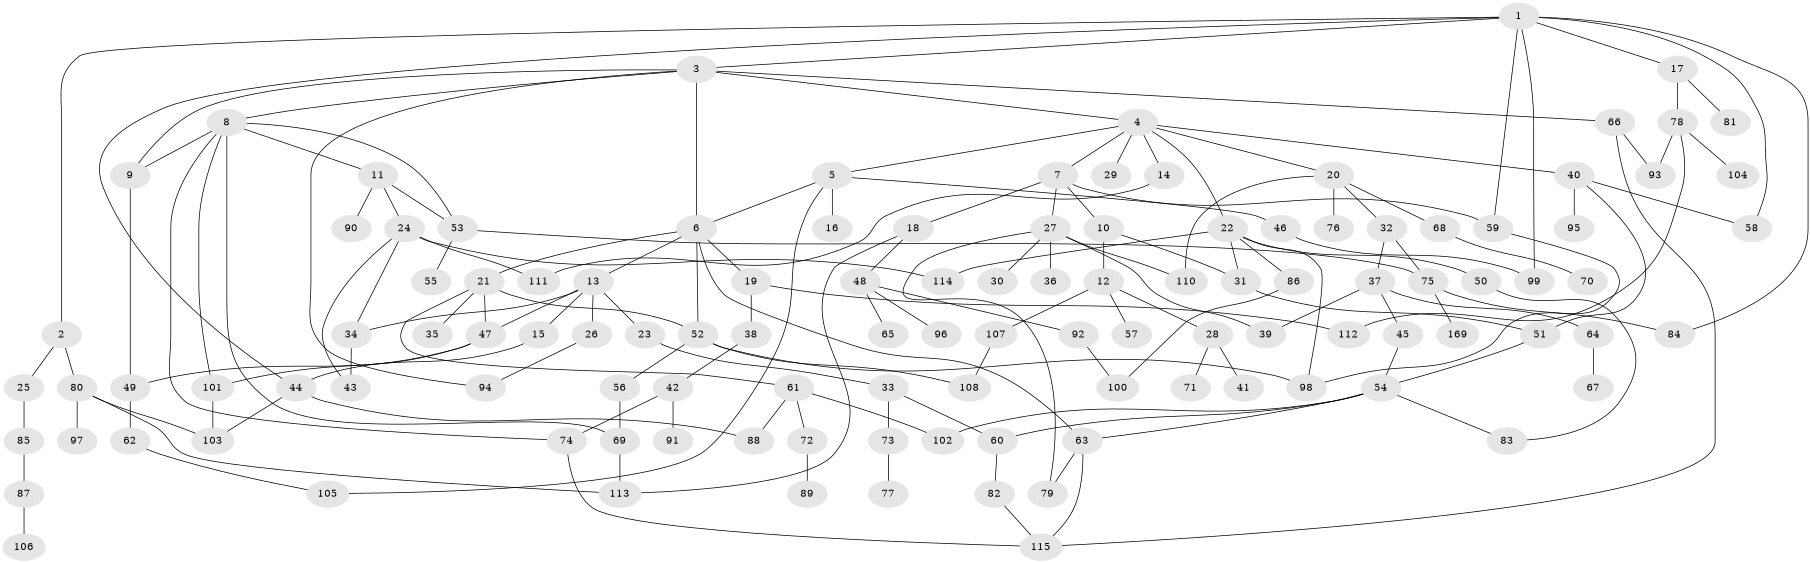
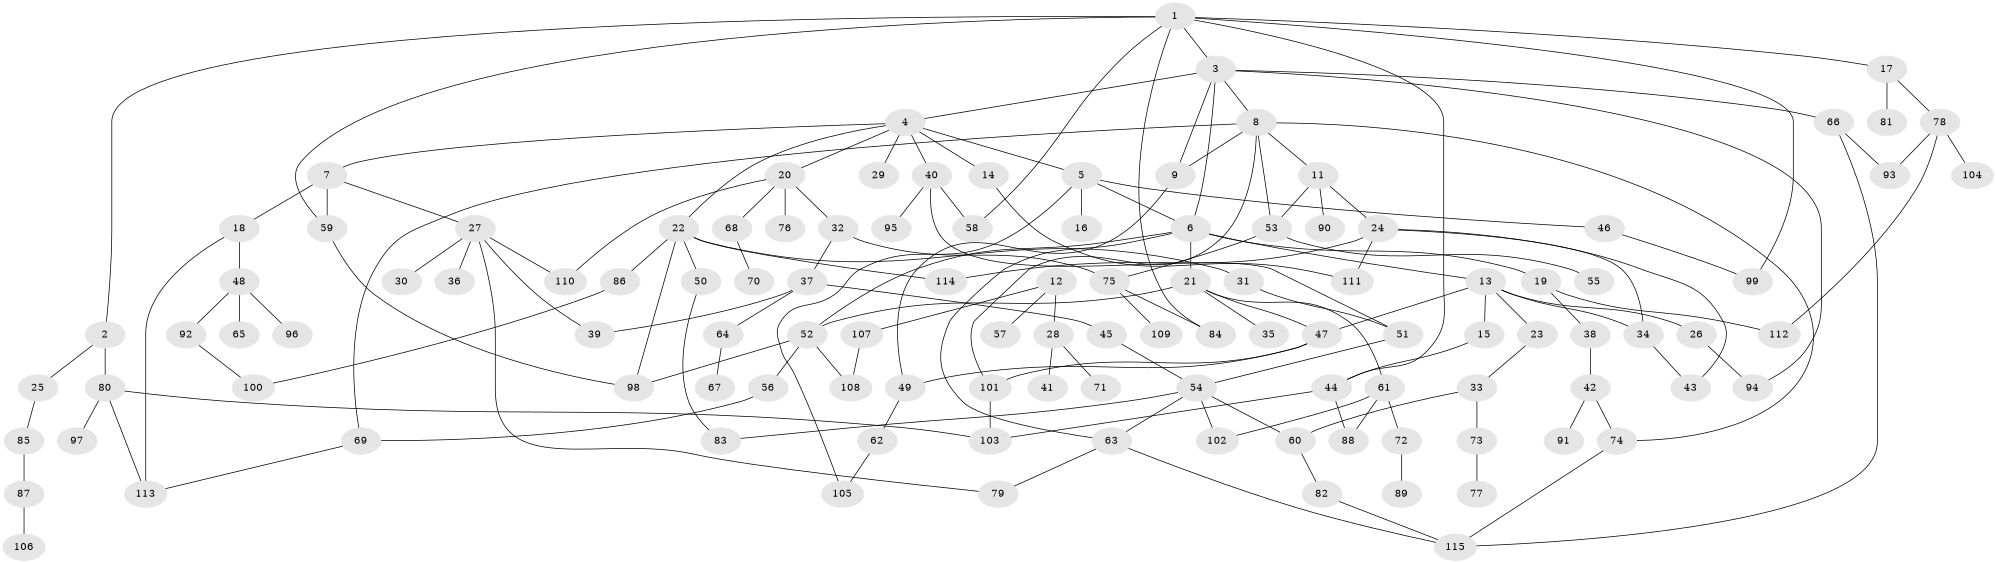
  graph {
    node [color=gray90 style=filled]
    1
    2
    3
    17
    44
    58
    59
    84
    99
    25
    80
    4
    6
    8
    9
    66
    94
    78
    81
    88
    103
    98
    85
    113
    97
    5
    7
    14
    20
    22
    29
    40
    13
    19
    21
    52
    63
    11
    53
    69
    74
    101
    49
    115
    93
    16
    46
    105
-   10
    18
    27
    111
    32
    68
    76
    110
    31
    50
    86
    114
    51
    95
    15
    23
    26
    34
    47
    38
    112
    35
    61
    56
    108
    79
    12
    48
    30
    36
    39
    24
    90
    75
    55
    62
    28
    57
    107
    43
    41
    71
    33
    104
    92
    65
    96
    42
    37
    70
    102
    72
    83
    100
    60
    73
    87
    54
    45
    64
-   109 [label=169]
+   109
    82
    77
    67
    91
    89
    106
    1 -- 2
    1 -- 3
    1 -- 17
    1 -- 44
    1 -- 58
    1 -- 59
    1 -- 84
    1 -- 99
    2 -- 25
    2 -- 80
    3 -- 4
    3 -- 6
    3 -- 8
    3 -- 9
    3 -- 66
    3 -- 94
    17 -- 78
    17 -- 81
    44 -- 88
    44 -- 103
    59 -- 98
    25 -- 85
    80 -- 103
    80 -- 113
    80 -- 97
    4 -- 5
    4 -- 7
    4 -- 14
    4 -- 20
    4 -- 22
    4 -- 29
    4 -- 40
    6 -- 13
    6 -- 19
    6 -- 21
    6 -- 52
    6 -- 63
    8 -- 9
    8 -- 11
    8 -- 53
    8 -- 69
    8 -- 74
    8 -- 101
    9 -- 49
    66 -- 115
    66 -- 93
    78 -- 93
    78 -- 112
    78 -- 104
    85 -- 87
    5 -- 6
    5 -- 16
    5 -- 46
    5 -- 105
    7 -- 59
-   7 -- 10
    7 -- 18
    7 -- 27
    14 -- 111
    20 -- 32
    20 -- 68
    20 -- 76
    20 -- 110
    22 -- 98
    22 -- 31
    22 -- 50
    22 -- 86
    22 -- 114
    40 -- 58
    40 -- 51
    40 -- 95
    13 -- 15
    13 -- 23
    13 -- 26
    13 -- 34
    13 -- 47
    19 -- 38
    19 -- 112
    21 -- 52
    21 -- 47
    21 -- 35
    21 -- 61
    52 -- 98
    52 -- 56
    52 -- 108
    63 -- 115
    63 -- 79
    11 -- 53
    11 -- 24
    11 -- 90
    53 -- 75
    53 -- 55
    69 -- 113
    74 -- 115
    101 -- 103
    49 -- 62
    46 -- 99
-   10 -- 31
-   10 -- 12
    18 -- 113
    18 -- 48
    27 -- 110
    27 -- 79
    27 -- 30
    27 -- 36
    27 -- 39
    32 -- 75
    32 -- 37
    68 -- 70
    31 -- 51
    50 -- 83
    86 -- 100
    51 -- 54
    15 -- 44
    23 -- 33
    26 -- 94
    34 -- 43
    47 -- 101
    47 -- 49
    38 -- 42
    61 -- 88
    61 -- 102
    61 -- 72
    56 -- 69
    12 -- 28
    12 -- 57
    12 -- 107
    48 -- 92
    48 -- 65
    48 -- 96
    24 -- 111
    24 -- 114
    24 -- 34
    24 -- 43
    75 -- 84
    75 -- 109
    62 -- 105
    28 -- 41
    28 -- 71
    107 -- 108
    33 -- 60
    33 -- 73
    92 -- 100
    42 -- 74
    42 -- 91
    37 -- 39
    37 -- 45
    37 -- 64
    72 -- 89
    60 -- 82
    73 -- 77
    87 -- 106
    54 -- 63
    54 -- 102
    54 -- 83
    54 -- 60
    45 -- 54
    64 -- 67
    82 -- 115
  }
